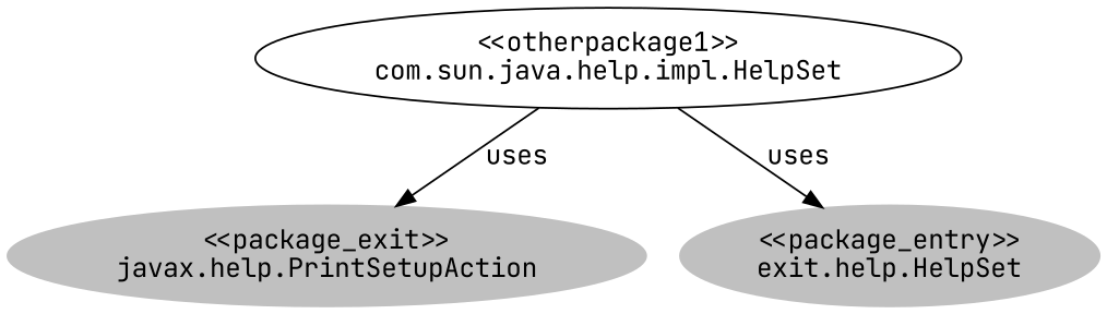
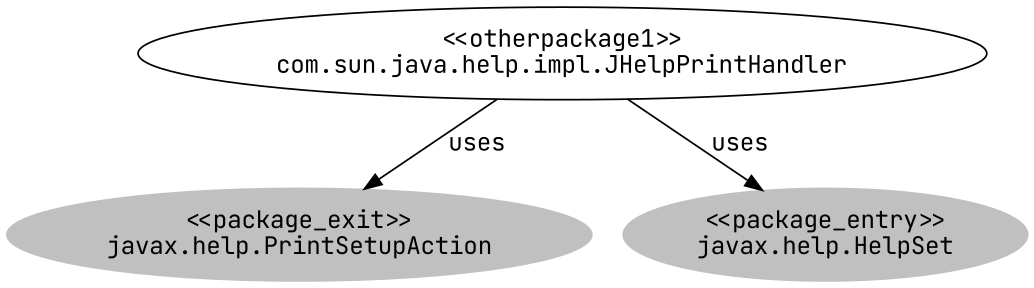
  digraph {
    fontname="JetBrains Mono"
    node [color=grey fontname="JetBrains Mono" style=filled]
    edge [fontname="JetBrains Mono"]
    n1 [label="<<package_exit>>\njavax.help.PrintSetupAction"]
-   n2 [label="<<otherpackage1>>\ncom.sun.java.help.impl.HelpSet" color="" style=""]
-   n3 [label="<<package_entry>>\nexit.help.HelpSet"]
+   n2 [label="<<otherpackage1>>\ncom.sun.java.help.impl.JHelpPrintHandler" color="" style=""]
+   n3 [label="<<package_entry>>\njavax.help.HelpSet"]
    n2 -> n1 [label=uses]
    n2 -> n3 [label=uses]
  }
